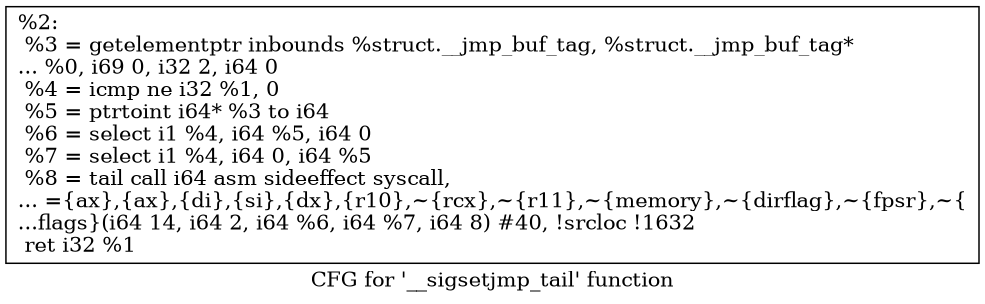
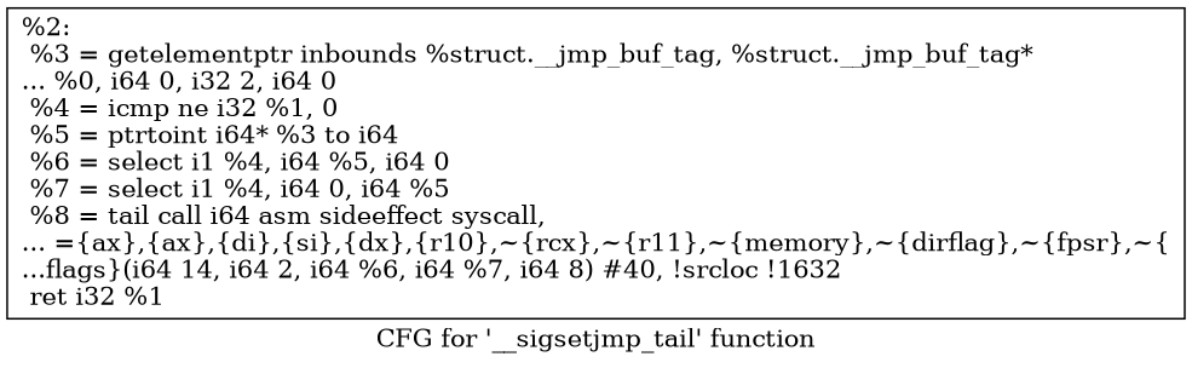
  digraph {
    label="CFG for '__sigsetjmp_tail' function"
-   n1 [label="{%2:\l  %3 = getelementptr inbounds %struct.__jmp_buf_tag, %struct.__jmp_buf_tag*\l... %0, i69 0, i32 2, i64 0\l  %4 = icmp ne i32 %1, 0\l  %5 = ptrtoint i64* %3 to i64\l  %6 = select i1 %4, i64 %5, i64 0\l  %7 = select i1 %4, i64 0, i64 %5\l  %8 = tail call i64 asm sideeffect syscall,\l... =\{ax\},\{ax\},\{di\},\{si\},\{dx\},\{r10\},~\{rcx\},~\{r11\},~\{memory\},~\{dirflag\},~\{fpsr\},~\{\l...flags\}(i64 14, i64 2, i64 %6, i64 %7, i64 8) #40, !srcloc !1632\l  ret i32 %1\l}" shape=record]
+   n1 [label="{%2:\l  %3 = getelementptr inbounds %struct.__jmp_buf_tag, %struct.__jmp_buf_tag*\l... %0, i64 0, i32 2, i64 0\l  %4 = icmp ne i32 %1, 0\l  %5 = ptrtoint i64* %3 to i64\l  %6 = select i1 %4, i64 %5, i64 0\l  %7 = select i1 %4, i64 0, i64 %5\l  %8 = tail call i64 asm sideeffect syscall,\l... =\{ax\},\{ax\},\{di\},\{si\},\{dx\},\{r10\},~\{rcx\},~\{r11\},~\{memory\},~\{dirflag\},~\{fpsr\},~\{\l...flags\}(i64 14, i64 2, i64 %6, i64 %7, i64 8) #40, !srcloc !1632\l  ret i32 %1\l}" shape=record]
  }
